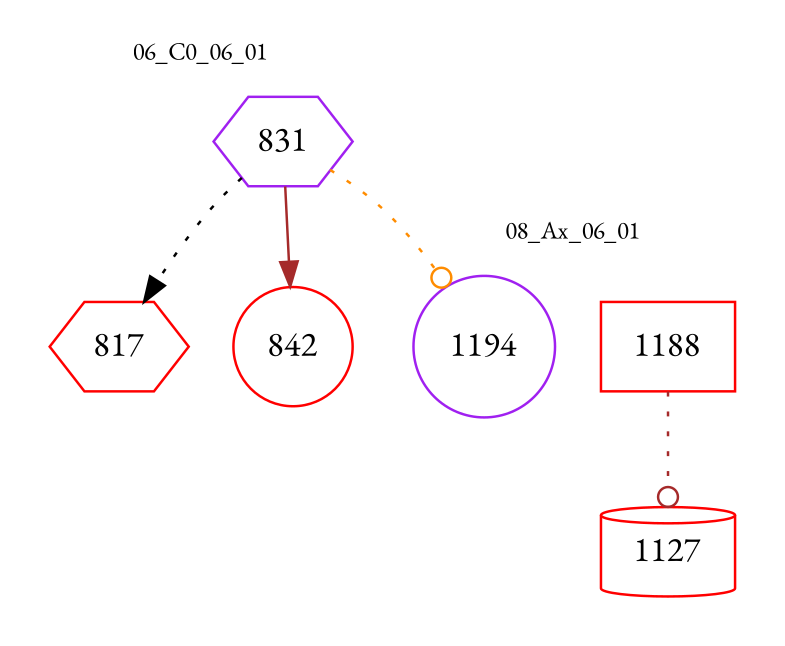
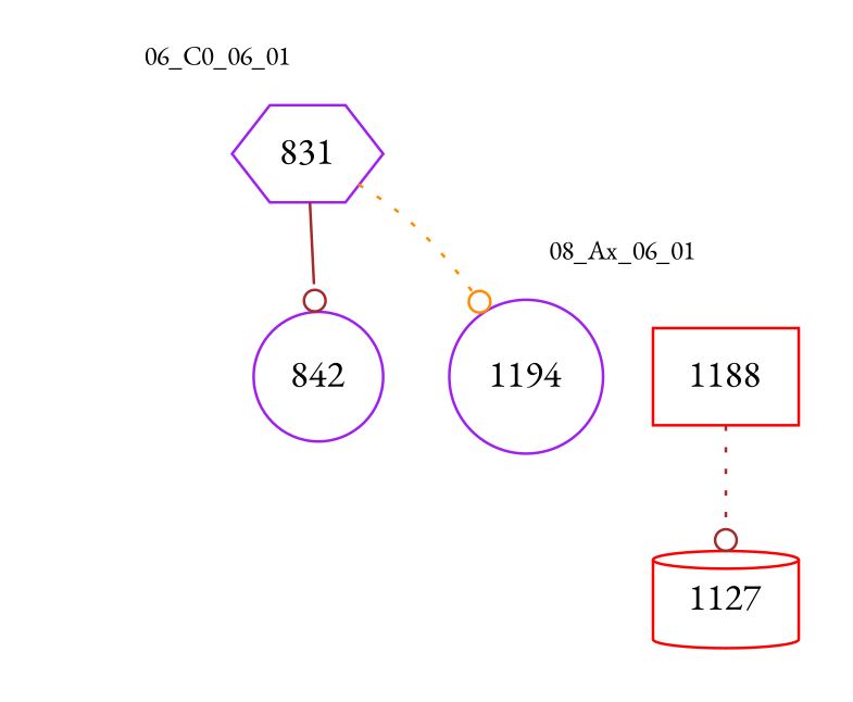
  digraph {
    fontname="EB Garamond"
    node [color=red fontname="EB Garamond" shape=circle]
    edge [arrowhead=odot color=brown fontname="EB Garamond" style=dotted]
    n1 [label=1188 shape=box]
    n2 [label=1127 shape=cylinder]
    n3 [color=purple label=1194]
    n4 [color=purple label=831 shape=hexagon]
-   n5 [label=817 shape=hexagon]
-   n6 [label=842]
+   n6 [color=purple label=842]
    subgraph cluster_1 {
      color=white
      fontsize=10
      label="08_Ax_06_01"
      n1
      n2
      n3
    }
    subgraph cluster_2 {
      color=white
      fontsize=10
      label="06_C0_06_01"
      n4
-     n5
      n6
    }
    n1 -> n2
    n4 -> n3 [color=darkorange]
-   n4 -> n5 [arrowhead=normal color=black]
-   n4 -> n6 [arrowhead=normal style=solid]
+   n4 -> n6 [style=solid]
  }
